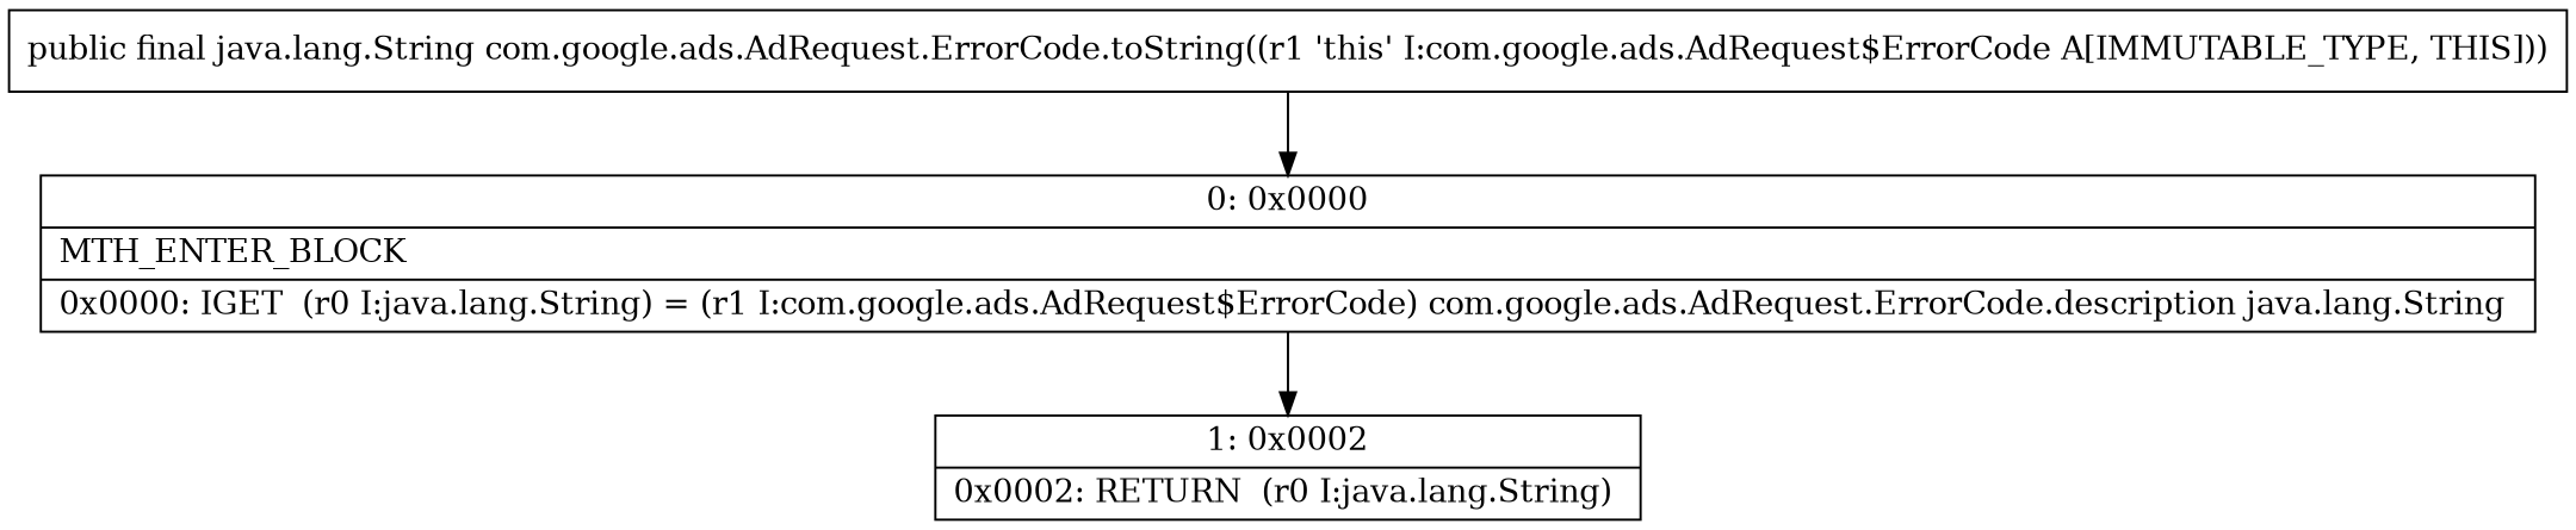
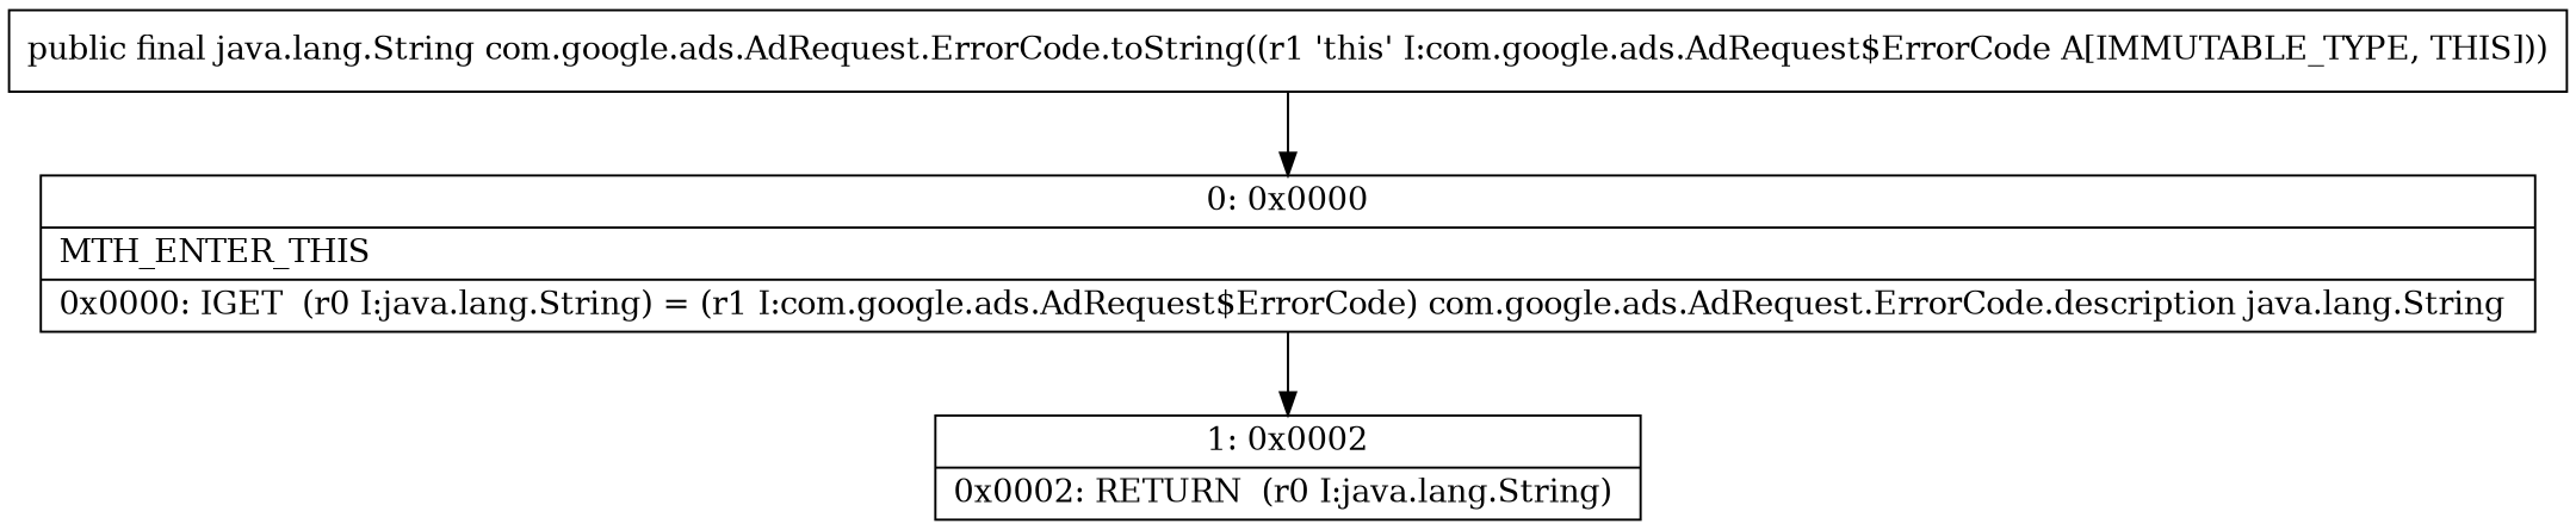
  digraph {
    node [shape=record]
-   n1 [label="{0\:\ 0x0000|MTH_ENTER_BLOCK\l|0x0000: IGET  (r0 I:java.lang.String) = (r1 I:com.google.ads.AdRequest$ErrorCode) com.google.ads.AdRequest.ErrorCode.description java.lang.String \l}"]
+   n1 [label="{0\:\ 0x0000|MTH_ENTER_THIS\l|0x0000: IGET  (r0 I:java.lang.String) = (r1 I:com.google.ads.AdRequest$ErrorCode) com.google.ads.AdRequest.ErrorCode.description java.lang.String \l}"]
    n2 [label="{1\:\ 0x0002|0x0002: RETURN  (r0 I:java.lang.String) \l}"]
    n3 [label="{public final java.lang.String com.google.ads.AdRequest.ErrorCode.toString((r1 'this' I:com.google.ads.AdRequest$ErrorCode A[IMMUTABLE_TYPE, THIS])) }"]
    n1 -> n2
    n3 -> n1
  }
